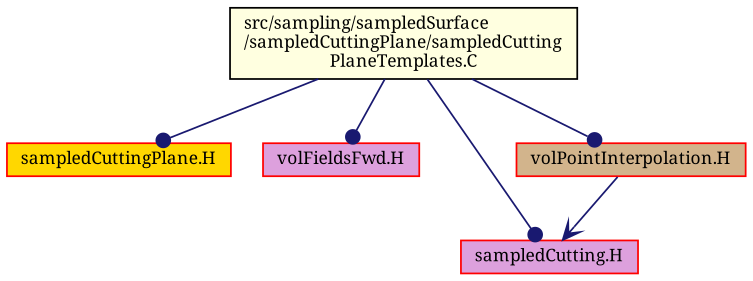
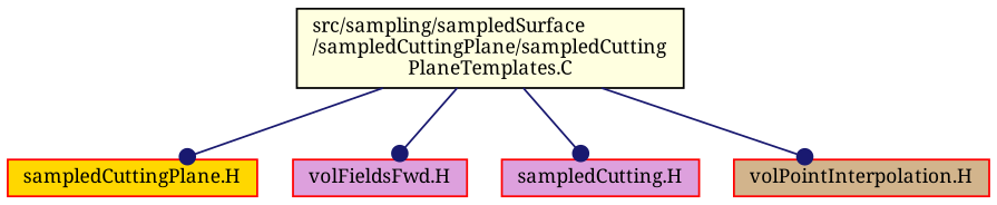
  digraph {
    fontname="Noto Serif"
    node [color=red fillcolor=plum fontname="Noto Serif" fontsize=10 shape=record style=filled]
    edge [arrowhead=dot color=midnightblue fontname="Noto Serif" fontsize=10 labelfontname=Helvetica labelfontsize=10 style=solid]
    n1 [color=black fillcolor=lightyellow fontcolor=black height=0.2 label="src/sampling/sampledSurface\l/sampledCuttingPlane/sampledCutting\lPlaneTemplates.C" width=0.4]
    n2 [fillcolor=gold height=0.2 label="sampledCuttingPlane.H" width=0.4]
    n3 [height=0.2 label="volFieldsFwd.H" width=0.4]
    n4 [height=0.2 label="sampledCutting.H" width=0.4]
    n5 [fillcolor=tan height=0.2 label="volPointInterpolation.H" width=0.4]
    n1 -> n2
    n1 -> n3
    n1 -> n4
    n1 -> n5
-   n5 -> n4 [arrowhead=vee]
  }
